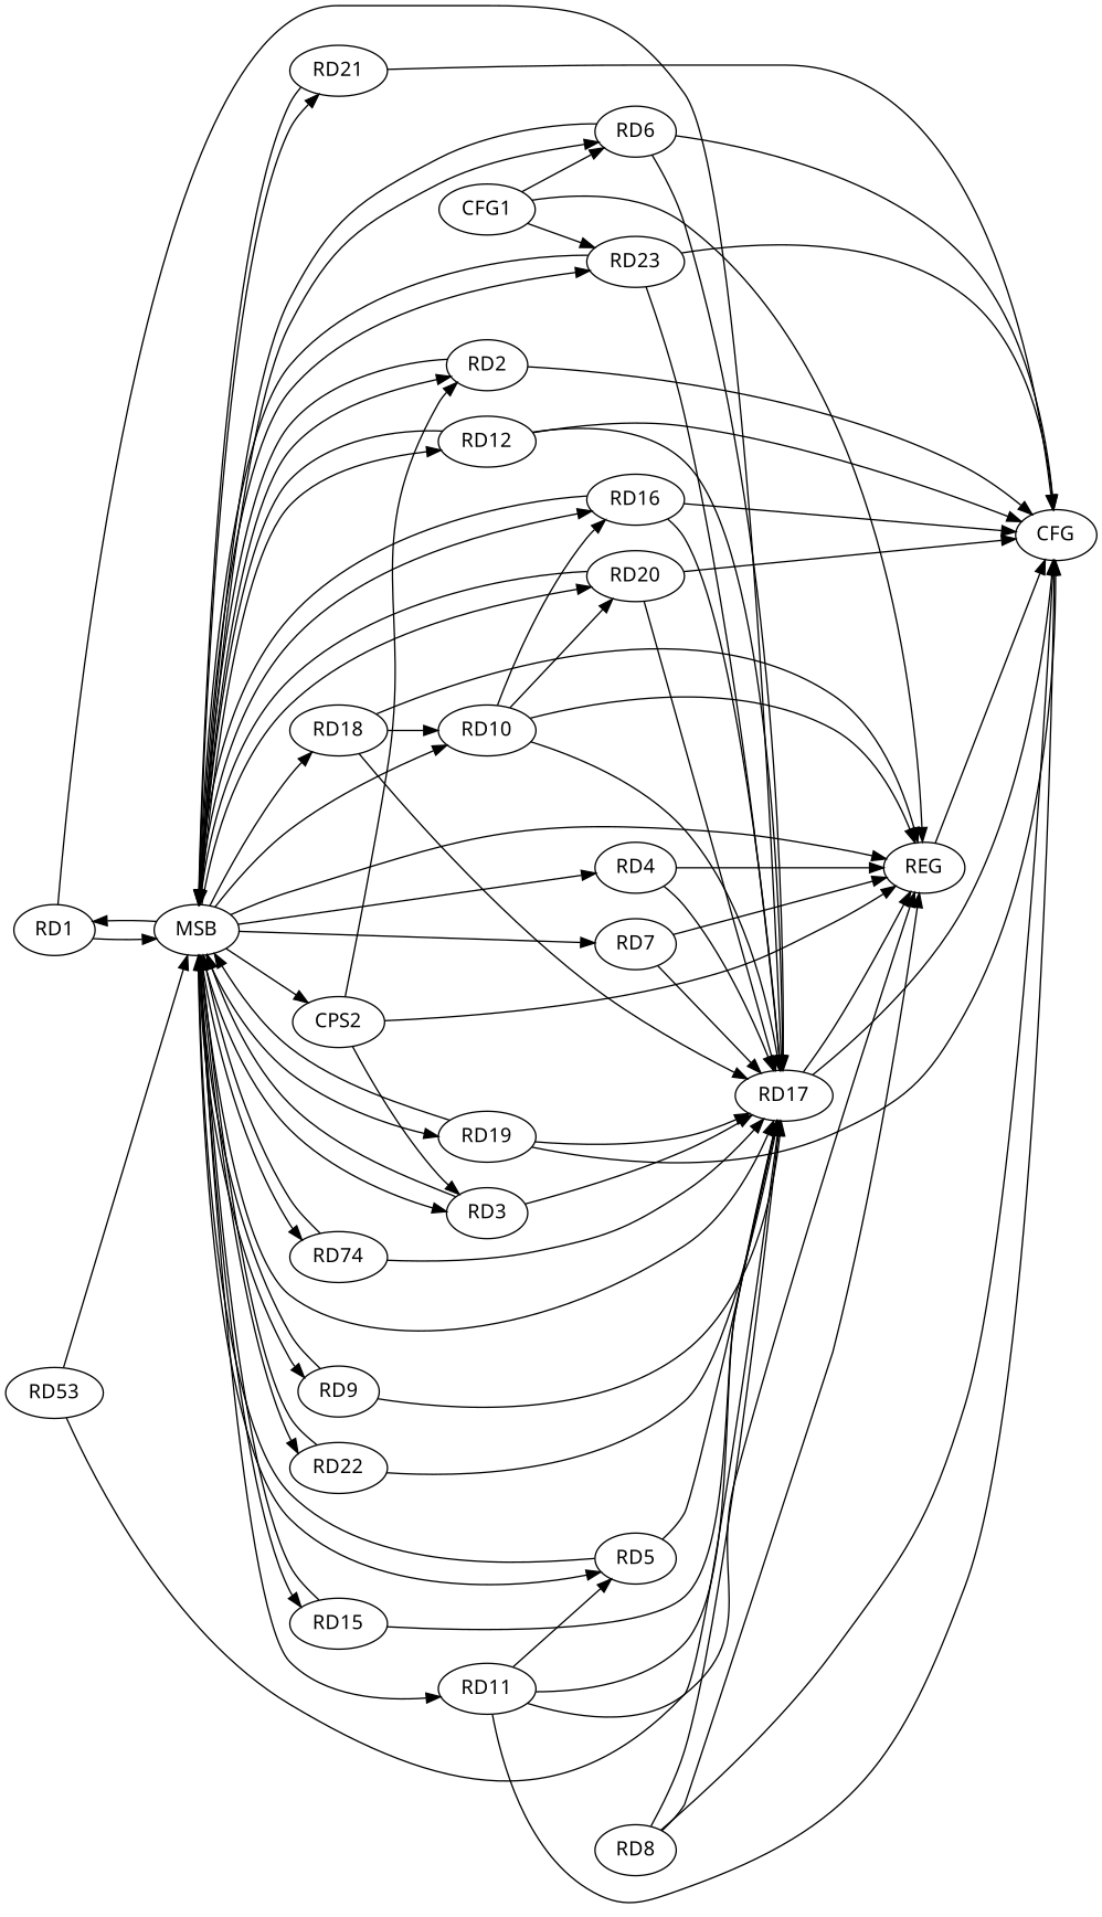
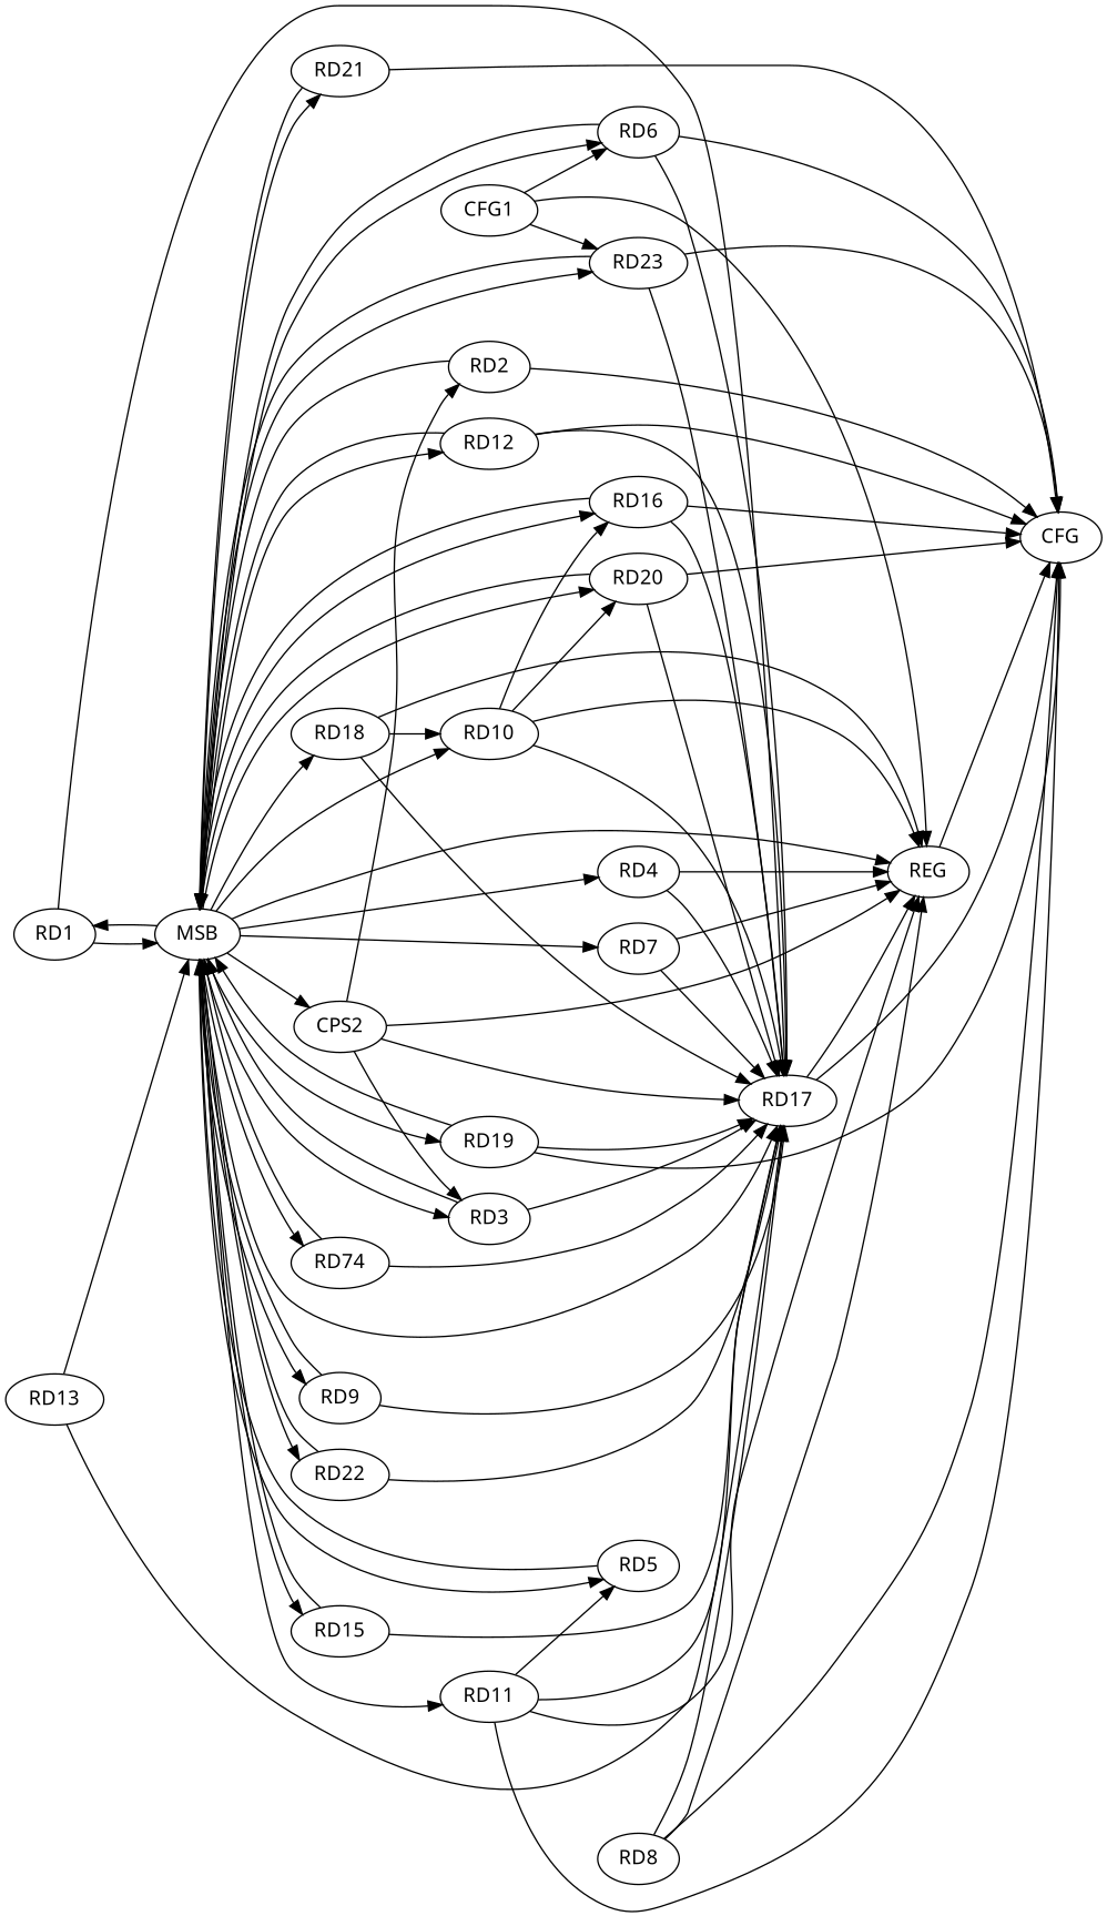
  strict digraph {
    fontname="Noto Sans"
    rankdir=LR
    node [fontname="Noto Sans"]
    edge [fontname="Noto Sans"]
    n1 [label=RD1]
    n2 [label=RD17]
    n3 [label=MSB]
    n4 [label=CFG]
    n5 [label=REG]
    n6 [label=RD2]
    n7 [label=RD3]
    n8 [label=RD4]
    n9 [label=RD5]
    n10 [label=RD6]
    n11 [label=RD7]
    n12 [label=RD9]
    n13 [label=RD10]
    n14 [label=RD16]
    n15 [label=RD20]
    n16 [label=RD11]
    n17 [label=RD12]
    n18 [label=RD15]
    n19 [label=RD18]
    n20 [label=RD19]
    n21 [label=RD21]
    n22 [label=RD22]
    n23 [label=RD23]
    n24 [label=RD74]
    n25 [label=CPS2]
    n26 [label=RD8]
-   n27 [label=RD53]
+   n27 [label=RD13]
    n28 [label=CFG1]
    n1 -> n2
    n1 -> n3
    n2 -> n4
    n2 -> n5
    n3 -> n1
    n3 -> n2
    n3 -> n5
-   n3 -> n6
    n3 -> n7
    n3 -> n8
    n3 -> n9
    n3 -> n10
    n3 -> n11
    n3 -> n12
    n3 -> n13
    n3 -> n14
    n3 -> n15
    n3 -> n16
    n3 -> n17
    n3 -> n18
    n3 -> n19
    n3 -> n20
    n3 -> n21
    n3 -> n22
    n3 -> n23
    n3 -> n24
    n3 -> n25
    n5 -> n4
    n6 -> n3
    n6 -> n4
    n7 -> n2
    n7 -> n3
    n8 -> n2
    n8 -> n5
-   n9 -> n2
+   n25 -> n2
    n9 -> n3
    n10 -> n2
    n10 -> n3
    n10 -> n4
    n11 -> n2
    n11 -> n5
    n12 -> n2
    n12 -> n3
    n13 -> n2
    n13 -> n5
    n13 -> n14
    n13 -> n15
    n14 -> n2
    n14 -> n3
    n14 -> n4
    n15 -> n2
    n15 -> n3
    n15 -> n4
    n16 -> n2
    n16 -> n4
    n16 -> n5
    n16 -> n9
    n17 -> n2
    n17 -> n3
    n17 -> n4
    n18 -> n2
    n18 -> n3
    n19 -> n2
    n19 -> n5
    n19 -> n13
    n20 -> n2
    n20 -> n3
    n20 -> n4
    n21 -> n3
    n21 -> n4
    n22 -> n2
    n22 -> n3
    n23 -> n2
    n23 -> n3
    n23 -> n4
    n24 -> n2
    n24 -> n3
    n25 -> n5
    n25 -> n6
    n25 -> n7
    n26 -> n2
    n26 -> n4
    n26 -> n5
    n27 -> n2
    n27 -> n3
    n28 -> n5
    n28 -> n10
    n28 -> n23
  }
